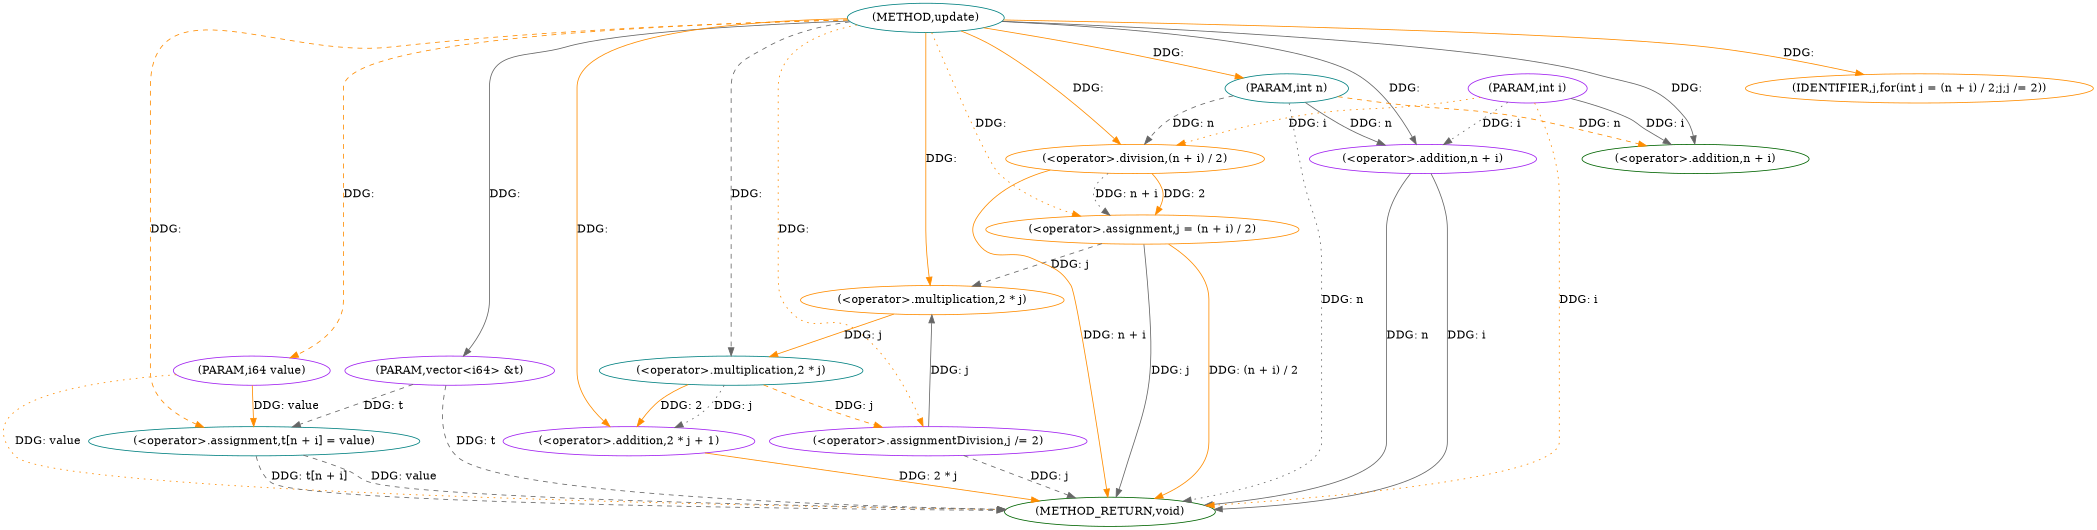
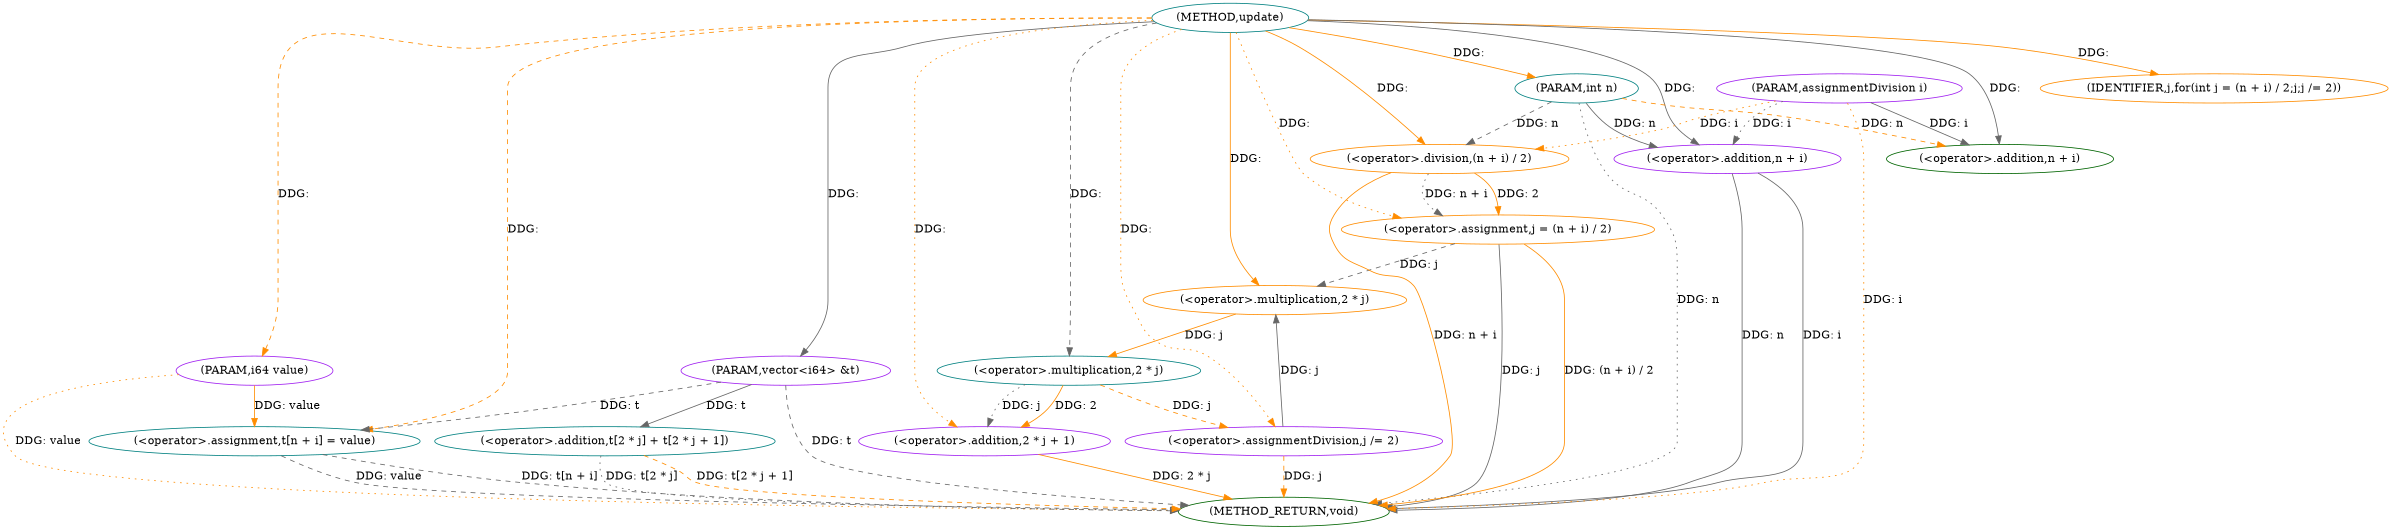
  digraph {
    node [color=purple]
    edge [color=darkorange style=solid]
    n1 [color=teal label="(METHOD,update)"]
    n2 [label="(PARAM,i64 value)"]
    n3 [color=teal label="(PARAM,int n)"]
    n4 [label="(PARAM,vector<i64> &t)"]
    n5 [color=teal label="(<operator>.assignment,t[n + i] = value)"]
    n6 [color=darkorange label="(<operator>.assignment,j = (n + i) / 2)"]
    n7 [color=darkorange label="(IDENTIFIER,j,for(int j = (n + i) / 2;j;j /= 2))"]
    n8 [label="(<operator>.assignmentDivision,j /= 2)"]
    n9 [color=darkgreen label="(<operator>.addition,n + i)"]
    n10 [color=darkorange label="(<operator>.division,(n + i) / 2)"]
    n11 [label="(<operator>.addition,n + i)"]
    n12 [color=darkorange label="(<operator>.multiplication,2 * j)"]
    n13 [label="(<operator>.addition,2 * j + 1)"]
    n14 [color=teal label="(<operator>.multiplication,2 * j)"]
-   n15 [label="(PARAM,int i)"]
+   n15 [label="(PARAM,assignmentDivision i)"]
    n16 [color=darkgreen label="(METHOD_RETURN,void)"]
+   n17 [color=teal label="(<operator>.addition,t[2 * j] + t[2 * j + 1])"]
    n1 -> n2 [label="DDG: " style=dashed]
    n1 -> n3 [label="DDG: "]
    n1 -> n4 [color=gray40 label="DDG: "]
    n1 -> n5 [label="DDG: " style=dashed]
    n1 -> n6 [label="DDG: " style=dotted]
    n1 -> n7 [label="DDG: "]
    n1 -> n8 [label="DDG: " style=dotted]
    n1 -> n9 [color=gray40 label="DDG: "]
    n1 -> n10 [label="DDG: "]
    n1 -> n11 [color=gray40 label="DDG: "]
    n1 -> n12 [label="DDG: "]
-   n1 -> n13 [label="DDG: "]
+   n1 -> n13 [label="DDG: " style=dotted]
    n1 -> n14 [color=gray40 label="DDG: " style=dashed]
    n2 -> n5 [label="DDG: value"]
    n2 -> n16 [label="DDG: value" style=dotted]
    n3 -> n9 [label="DDG: n" style=dashed]
    n3 -> n10 [color=gray40 label="DDG: n" style=dashed]
    n3 -> n11 [color=gray40 label="DDG: n"]
    n3 -> n16 [color=gray40 label="DDG: n" style=dotted]
    n4 -> n5 [color=gray40 label="DDG: t" style=dashed]
    n4 -> n16 [color=gray40 label="DDG: t" style=dashed]
+   n4 -> n17 [color=gray40 label="DDG: t"]
    n5 -> n16 [color=gray40 label="DDG: t[n + i]" style=dashed]
    n5 -> n16 [color=gray40 label="DDG: value" style=dashed]
    n6 -> n12 [color=gray40 label="DDG: j" style=dashed]
    n6 -> n16 [color=gray40 label="DDG: j"]
    n6 -> n16 [label="DDG: (n + i) / 2"]
    n8 -> n12 [color=gray40 label="DDG: j"]
-   n8 -> n16 [color=gray40 label="DDG: j" style=dashed]
+   n8 -> n16 [label="DDG: j" style=dashed]
    n10 -> n6 [label="DDG: 2"]
    n10 -> n6 [color=gray40 label="DDG: n + i" style=dotted]
    n10 -> n16 [label="DDG: n + i"]
    n11 -> n16 [color=gray40 label="DDG: n"]
    n11 -> n16 [color=gray40 label="DDG: i"]
    n12 -> n14 [label="DDG: j"]
    n13 -> n16 [label="DDG: 2 * j"]
    n14 -> n8 [label="DDG: j" style=dashed]
    n14 -> n13 [label="DDG: 2"]
    n14 -> n13 [color=gray40 label="DDG: j" style=dotted]
    n15 -> n9 [color=gray40 label="DDG: i"]
    n15 -> n10 [label="DDG: i" style=dotted]
    n15 -> n11 [color=gray40 label="DDG: i" style=dotted]
    n15 -> n16 [label="DDG: i" style=dotted]
+   n17 -> n16 [color=gray40 label="DDG: t[2 * j]" style=dotted]
+   n17 -> n16 [label="DDG: t[2 * j + 1]" style=dashed]
  }
